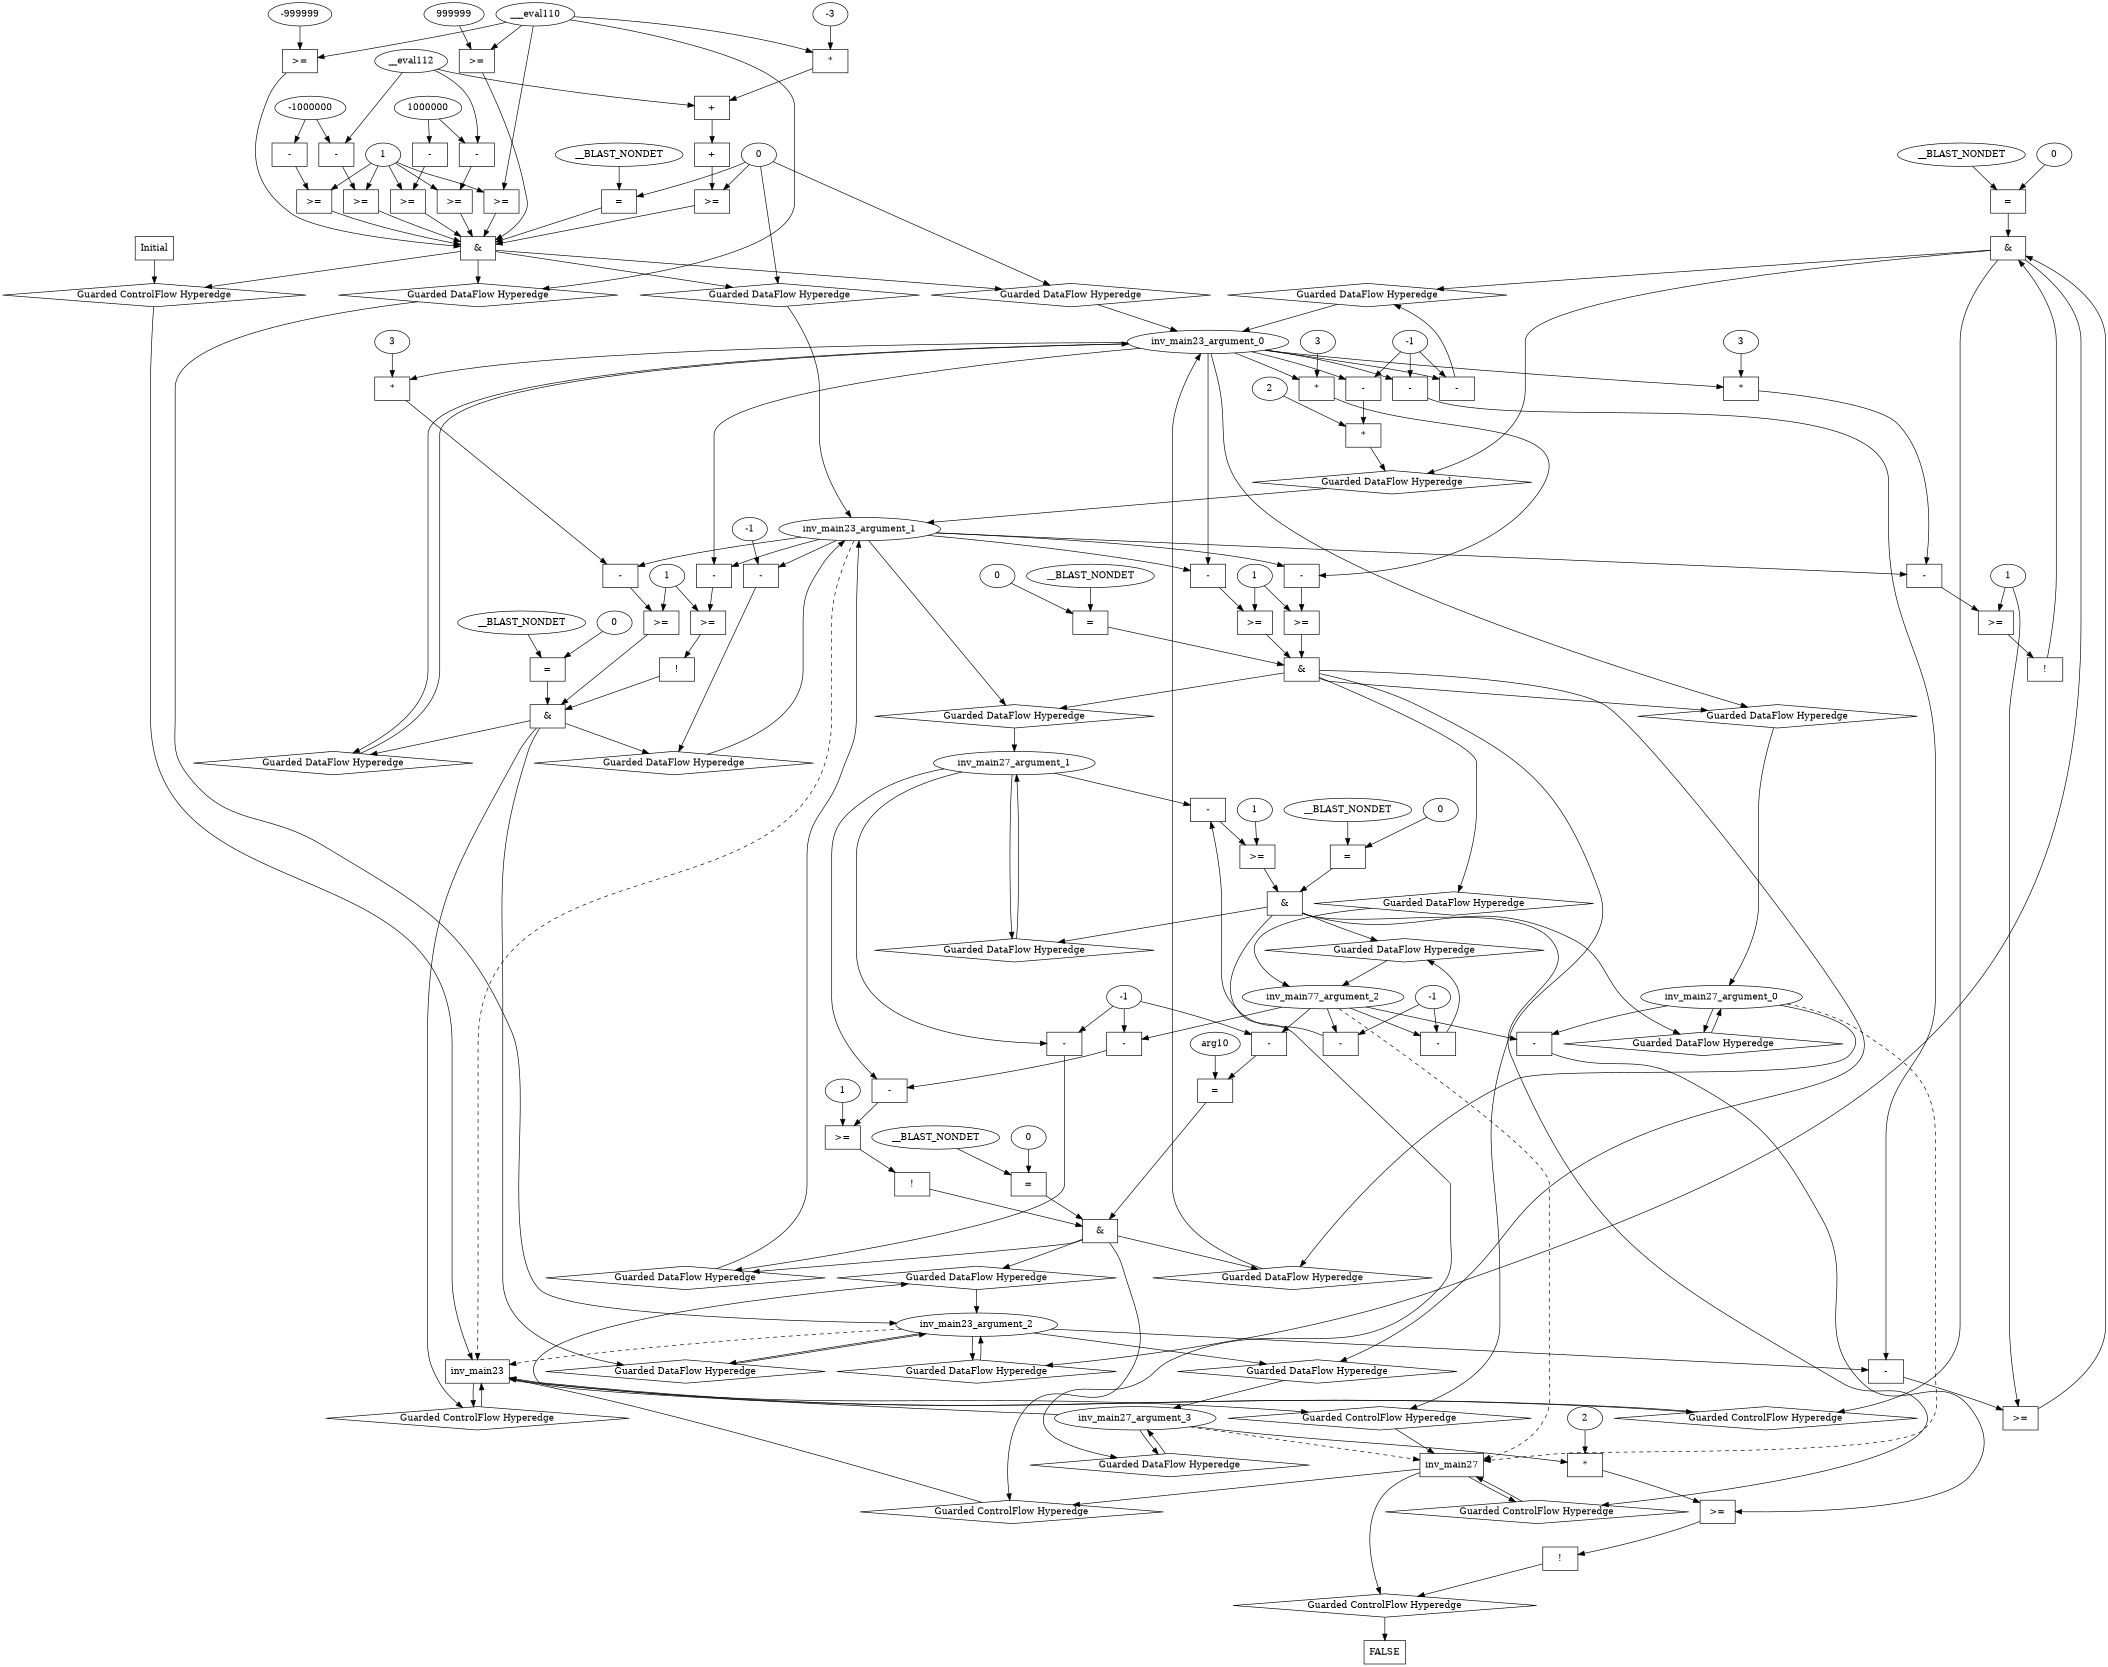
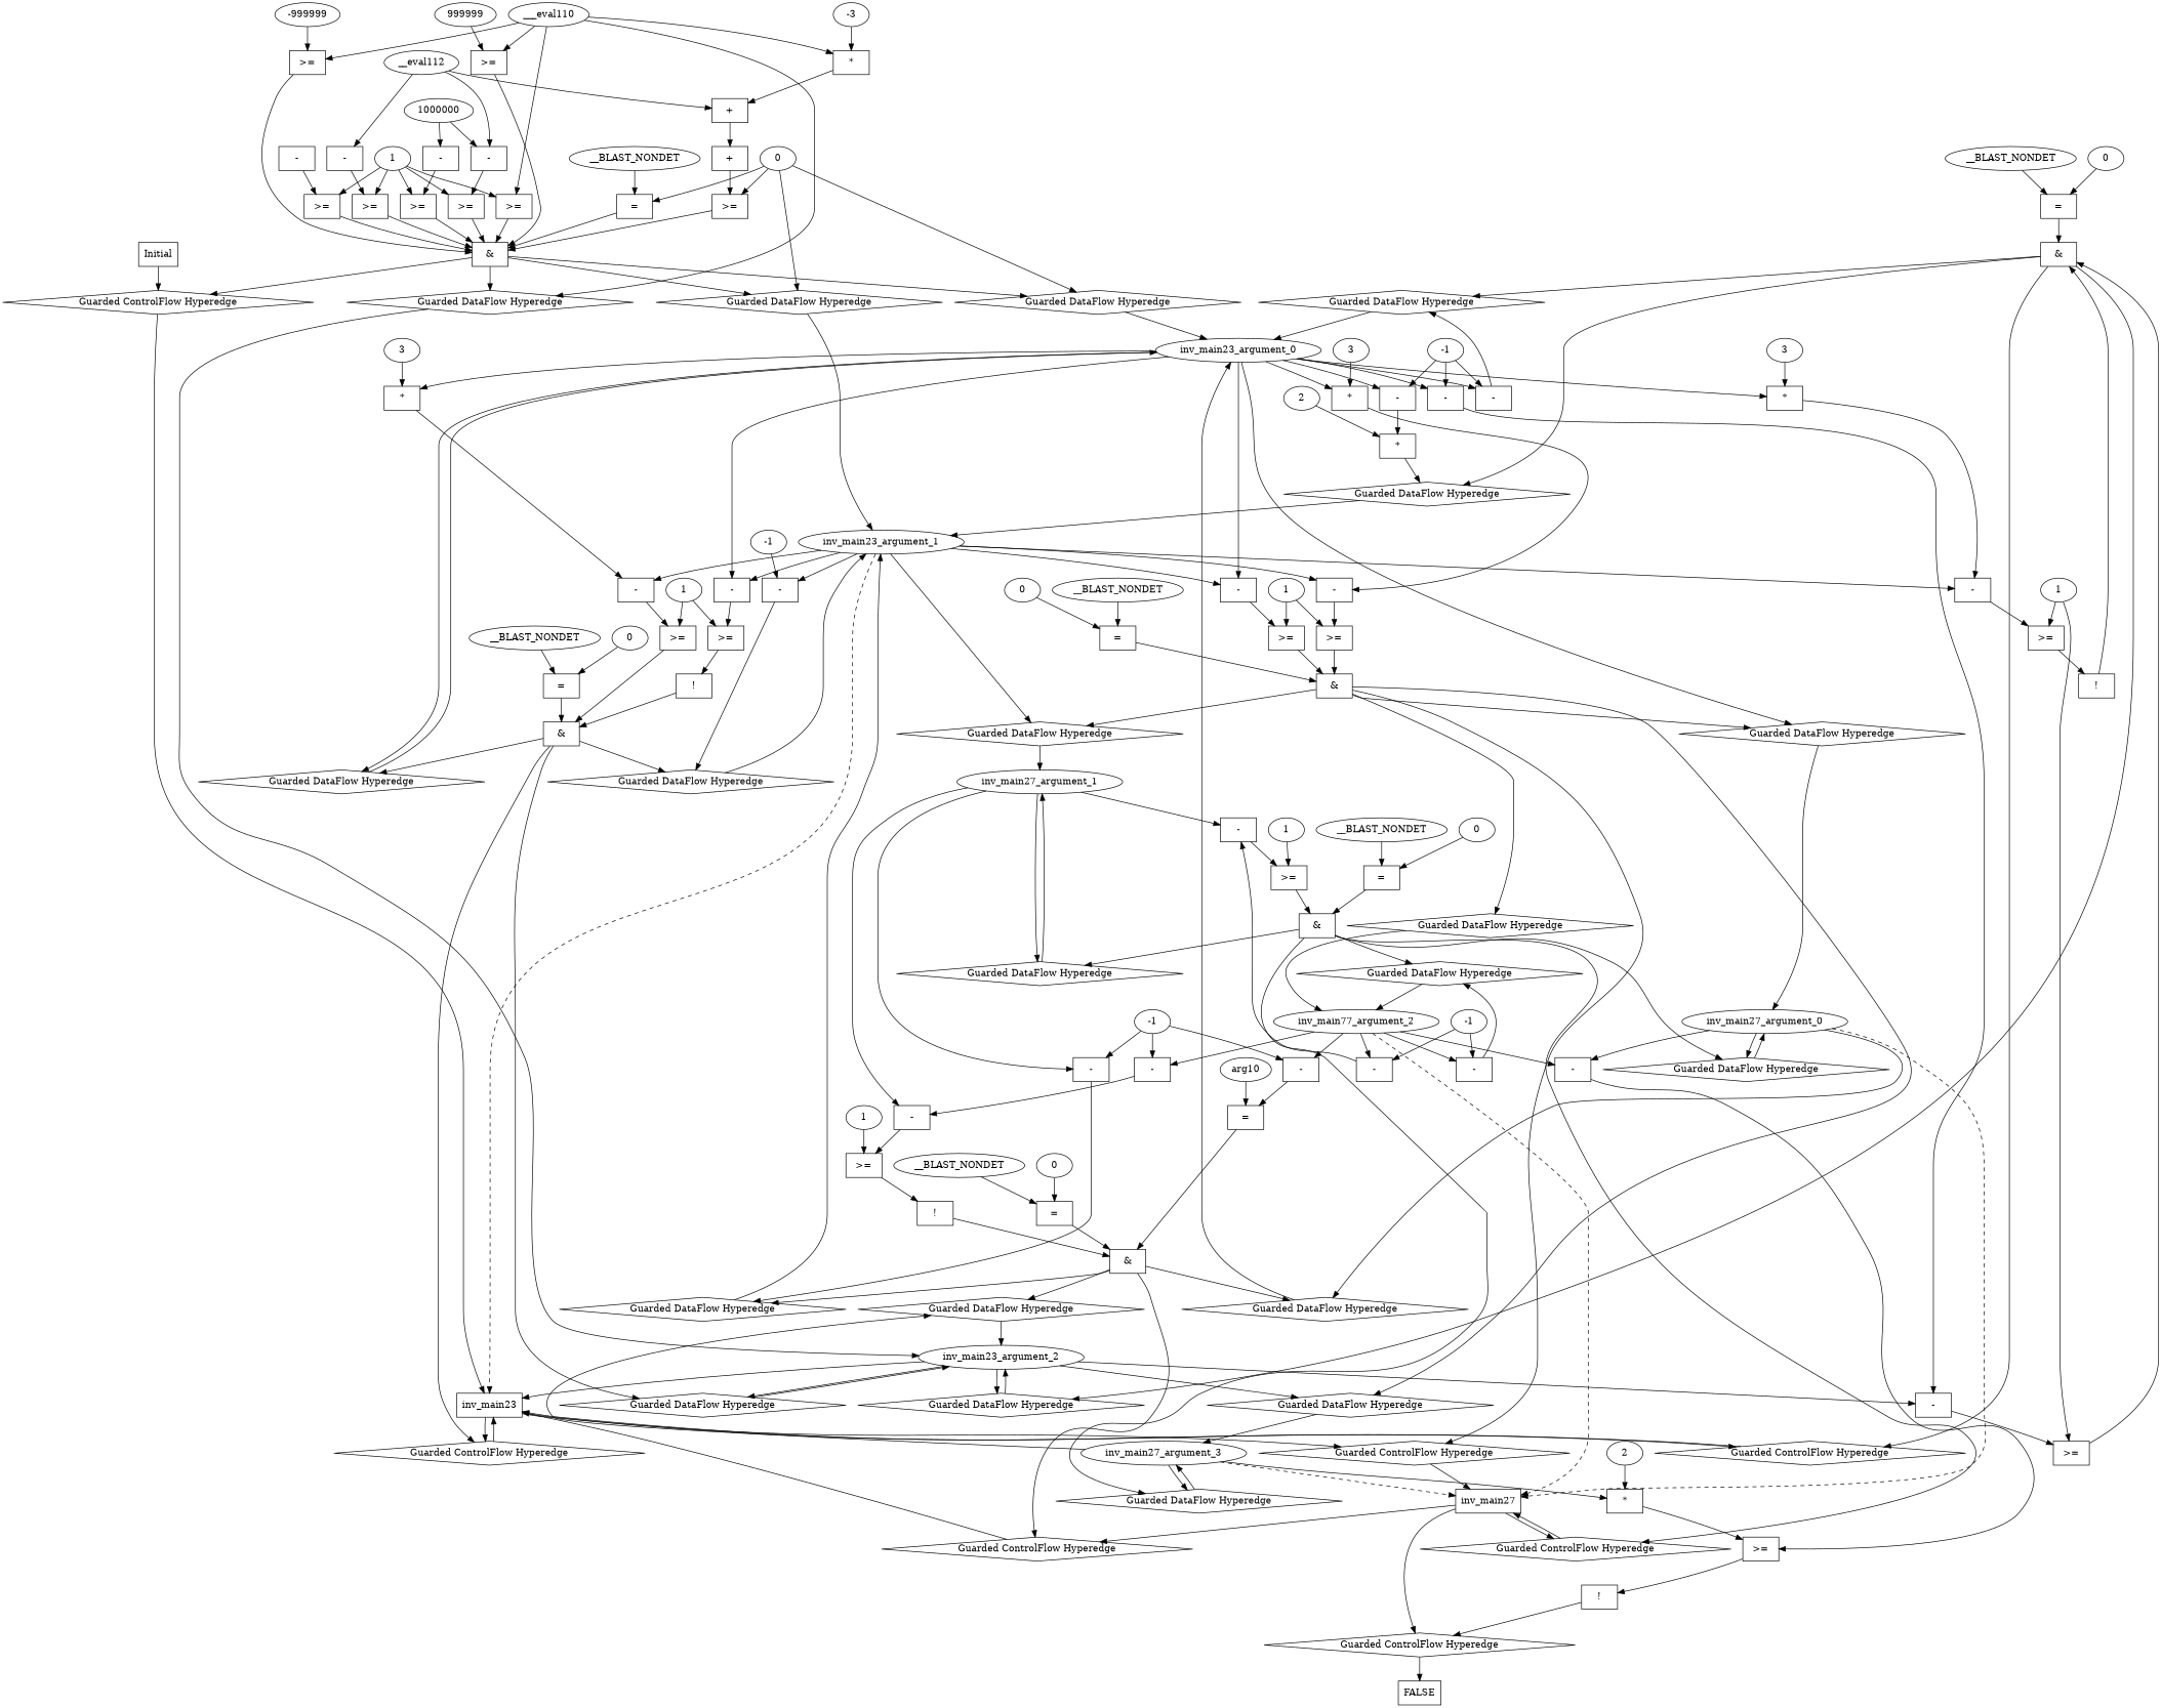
  digraph {
    fontname="DejaVu Serif"
    node [fontname="DejaVu Serif" shape=rect]
    edge [fontname="DejaVu Serif"]
    n1 [label=inv_main23]
    n2 [label="Guarded ControlFlow Hyperedge" shape=diamond]
    n3 [label="Guarded ControlFlow Hyperedge" shape=diamond]
    n4 [label="Guarded ControlFlow Hyperedge" shape=diamond]
    n5 [label=inv_main27]
    n6 [label="Guarded ControlFlow Hyperedge" shape=diamond]
    n7 [label="Guarded ControlFlow Hyperedge" shape=diamond]
    n8 [label="Guarded ControlFlow Hyperedge" shape=diamond]
    n9 [label=FALSE]
    n10 [label=Initial]
    n11 [label="Guarded ControlFlow Hyperedge" shape=diamond]
    n12 [label=inv_main23_argument_0 shape=oval]
    n13 [label="-"]
    n14 [label="*"]
    n15 [label="-"]
    n16 [label="-"]
    n17 [label="-"]
    n18 [label="*"]
    n19 [label="Guarded DataFlow Hyperedge" shape=diamond]
    n20 [label="-"]
    n21 [label="*"]
    n22 [label="Guarded DataFlow Hyperedge" shape=diamond]
    n23 [label="-"]
    n24 [label="-"]
    n25 [label="Guarded DataFlow Hyperedge" shape=diamond]
    n26 [label="*"]
    n27 [label=">="]
    n28 [label="-"]
    n29 [label=inv_main27_argument_0 shape=oval]
    n30 [label=">="]
    n31 [label="-"]
    n32 [label=inv_main23_argument_1 shape=oval]
    n33 [label="-"]
    n34 [label="Guarded DataFlow Hyperedge" shape=diamond]
    n35 [label=">="]
    n36 [label=">="]
    n37 [label=">="]
    n38 [label="Guarded DataFlow Hyperedge" shape=diamond]
    n39 [label=inv_main27_argument_1 shape=oval]
    n40 [label=inv_main23_argument_2 shape=oval]
    n41 [label="Guarded DataFlow Hyperedge" shape=diamond]
    n42 [label="Guarded DataFlow Hyperedge" shape=diamond]
    n43 [label="Guarded DataFlow Hyperedge" shape=diamond]
    n44 [label=">="]
    n45 [label=inv_main27_argument_3 shape=oval]
    n46 [label="-"]
    n47 [label="Guarded DataFlow Hyperedge" shape=diamond]
    n48 [label="Guarded DataFlow Hyperedge" shape=diamond]
    n49 [label=">="]
    n50 [label="-"]
    n51 [label="-"]
    n52 [label="-"]
    n53 [label="Guarded DataFlow Hyperedge" shape=diamond]
    n54 [label=">="]
    n55 [label=">="]
    n56 [label="Guarded DataFlow Hyperedge" shape=diamond]
    n57 [label=inv_main77_argument_2 shape=oval]
    n58 [label="-"]
    n59 [label="-"]
    n60 [label="-"]
    n61 [label="-"]
    n62 [label="Guarded DataFlow Hyperedge" shape=diamond]
    n63 [label="="]
    n64 [label="*"]
    n65 [label="Guarded DataFlow Hyperedge" shape=diamond]
    n66 [label="Guarded DataFlow Hyperedge" shape=diamond]
    n67 [label="&"]
    n68 [label="Guarded DataFlow Hyperedge" shape=diamond]
    n69 [label="Guarded DataFlow Hyperedge" shape=diamond]
    n70 [label="Guarded DataFlow Hyperedge" shape=diamond]
    n71 [label=">="]
    n72 [label=999999 shape=""]
    n73 [label=___eval110 shape=""]
    n74 [label="*"]
    n75 [label=">="]
    n76 [label=">="]
    n77 [label="+"]
    n78 [label="="]
    n79 [label=__BLAST_NONDET shape=""]
    n80 [label=0 shape=""]
    n81 [label=">="]
    n82 [label="+"]
    n83 [label=-3 shape=""]
    n84 [label="-"]
    n85 [label=">="]
    n86 [label="-"]
    n87 [label=">="]
    n88 [label=__eval112 shape=""]
    n89 [label="-"]
    n90 [label="-"]
    n91 [label=">="]
    n92 [label=">="]
    n93 [label=1 shape=""]
    n94 [label=-999999 shape=""]
-   n95 [label=-1000000 shape=""]
    n96 [label=1000000 shape=""]
    n97 [label="&"]
    n98 [label="Guarded DataFlow Hyperedge" shape=diamond]
    n99 [label=1 shape=""]
    n100 [label="!"]
    n101 [label=-1 shape=""]
    n102 [label=3 shape=""]
    n103 [label="="]
    n104 [label=__BLAST_NONDET shape=""]
    n105 [label=0 shape=""]
    n106 [label=2 shape=""]
    n107 [label="&"]
    n108 [label="Guarded DataFlow Hyperedge" shape=diamond]
    n109 [label=1 shape=""]
    n110 [label=3 shape=""]
    n111 [label="="]
    n112 [label=__BLAST_NONDET shape=""]
    n113 [label=0 shape=""]
    n114 [label="&"]
    n115 [label="!"]
    n116 [label=1 shape=""]
    n117 [label=3 shape=""]
    n118 [label="="]
    n119 [label=__BLAST_NONDET shape=""]
    n120 [label=0 shape=""]
    n121 [label=-1 shape=""]
    n122 [label="&"]
    n123 [label=1 shape=""]
    n124 [label=-1 shape=""]
    n125 [label="="]
    n126 [label=__BLAST_NONDET shape=""]
    n127 [label=0 shape=""]
    n128 [label="&"]
    n129 [label="!"]
    n130 [label=1 shape=""]
    n131 [label=-1 shape=""]
    n132 [label=arg10 shape=""]
    n133 [label="="]
    n134 [label=__BLAST_NONDET shape=""]
    n135 [label=0 shape=""]
    n136 [label="!"]
    n137 [label=2 shape=""]
    n1 -> n2
    n1 -> n3
    n1 -> n4
    n2 -> n1
    n3 -> n5
    n4 -> n1
    n5 -> n6
    n5 -> n7
    n5 -> n8
    n6 -> n5
    n7 -> n1
    n8 -> n9
    n10 -> n11
    n11 -> n1
    n12 -> n13
    n12 -> n14
    n12 -> n15
    n12 -> n16
    n12 -> n17
    n12 -> n18
    n12 -> n19
    n12 -> n20
    n12 -> n21
    n12 -> n22
    n13 -> n23
    n14 -> n24
    n15 -> n25
    n16 -> n26
    n17 -> n27
    n18 -> n28
    n19 -> n29
    n20 -> n30
    n21 -> n31
    n22 -> n12
    n23 -> n44
    n24 -> n35
    n25 -> n12
    n26 -> n98
    n27 -> n107
    n28 -> n36
    n29 -> n5 [style=dashed]
    n29 -> n46
    n29 -> n47
    n29 -> n48
    n30 -> n115
    n31 -> n37
    n32 -> n1 [style=dashed]
    n32 -> n17
    n32 -> n20
    n32 -> n24
    n32 -> n28
    n32 -> n31
    n32 -> n33
    n32 -> n34
    n33 -> n38
    n34 -> n39
    n35 -> n100
    n36 -> n107
    n37 -> n114
    n38 -> n32
    n39 -> n50
    n39 -> n51
    n39 -> n52
    n39 -> n53
-   n40 -> n1 [style=dashed]
+   n40 -> n1 [style=solid]
    n40 -> n23
    n40 -> n41
    n40 -> n42
    n40 -> n43
    n41 -> n40
    n42 -> n45
    n43 -> n40
    n44 -> n97
    n45 -> n5 [style=dashed]
    n45 -> n64
    n45 -> n65
    n45 -> n66
    n46 -> n49
    n47 -> n29
    n48 -> n12
    n49 -> n136
    n50 -> n54
    n51 -> n55
    n52 -> n56
    n53 -> n39
    n54 -> n122
    n55 -> n129
    n56 -> n32
    n57 -> n5 [style=dashed]
    n57 -> n46
    n57 -> n58
    n57 -> n59
    n57 -> n60
    n57 -> n61
    n58 -> n50
    n59 -> n62
    n60 -> n51
    n61 -> n63
    n62 -> n57
    n63 -> n128
    n64 -> n49
    n65 -> n45
    n66 -> n40
    n67 -> n11
    n67 -> n68
    n67 -> n69
    n67 -> n70
    n68 -> n12
    n69 -> n32
    n70 -> n40
    n71 -> n67
    n72 -> n71
    n73 -> n70
    n73 -> n71
    n73 -> n74
    n73 -> n75
    n73 -> n76
    n74 -> n77
    n75 -> n67
    n76 -> n67
    n77 -> n82
    n78 -> n67
    n79 -> n78
    n80 -> n68
    n80 -> n69
    n80 -> n78
    n80 -> n81
    n81 -> n67
    n82 -> n81
    n83 -> n74
    n84 -> n85
    n85 -> n67
    n86 -> n87
    n87 -> n67
    n88 -> n77
    n88 -> n89
    n88 -> n90
    n89 -> n91
    n90 -> n92
    n91 -> n67
    n92 -> n67
    n93 -> n75
    n93 -> n85
    n93 -> n87
    n93 -> n91
    n93 -> n92
    n94 -> n76
-   n95 -> n84
-   n95 -> n90
    n96 -> n86
    n96 -> n89
    n97 -> n2
    n97 -> n25
    n97 -> n41
    n97 -> n98
    n98 -> n32
    n99 -> n35
    n99 -> n44
    n100 -> n97
    n101 -> n13
    n101 -> n15
    n101 -> n16
    n102 -> n14
    n103 -> n97
    n104 -> n103
    n105 -> n103
    n106 -> n26
    n107 -> n3
    n107 -> n19
    n107 -> n34
    n107 -> n42
    n107 -> n108
    n108 -> n57
    n109 -> n27
    n109 -> n36
    n110 -> n18
    n111 -> n107
    n112 -> n111
    n113 -> n111
    n114 -> n4
    n114 -> n22
    n114 -> n38
    n114 -> n43
    n115 -> n114
    n116 -> n30
    n116 -> n37
    n117 -> n21
    n118 -> n114
    n119 -> n118
    n120 -> n118
    n121 -> n33
    n122 -> n6
    n122 -> n47
    n122 -> n53
    n122 -> n62
    n122 -> n65
    n123 -> n54
    n124 -> n58
    n124 -> n59
    n125 -> n122
    n126 -> n125
    n127 -> n125
    n128 -> n7
    n128 -> n48
    n128 -> n56
    n128 -> n66
    n129 -> n128
    n130 -> n55
    n131 -> n52
    n131 -> n60
    n131 -> n61
    n132 -> n63
    n133 -> n128
    n134 -> n133
    n135 -> n133
    n136 -> n8
    n137 -> n64
  }
